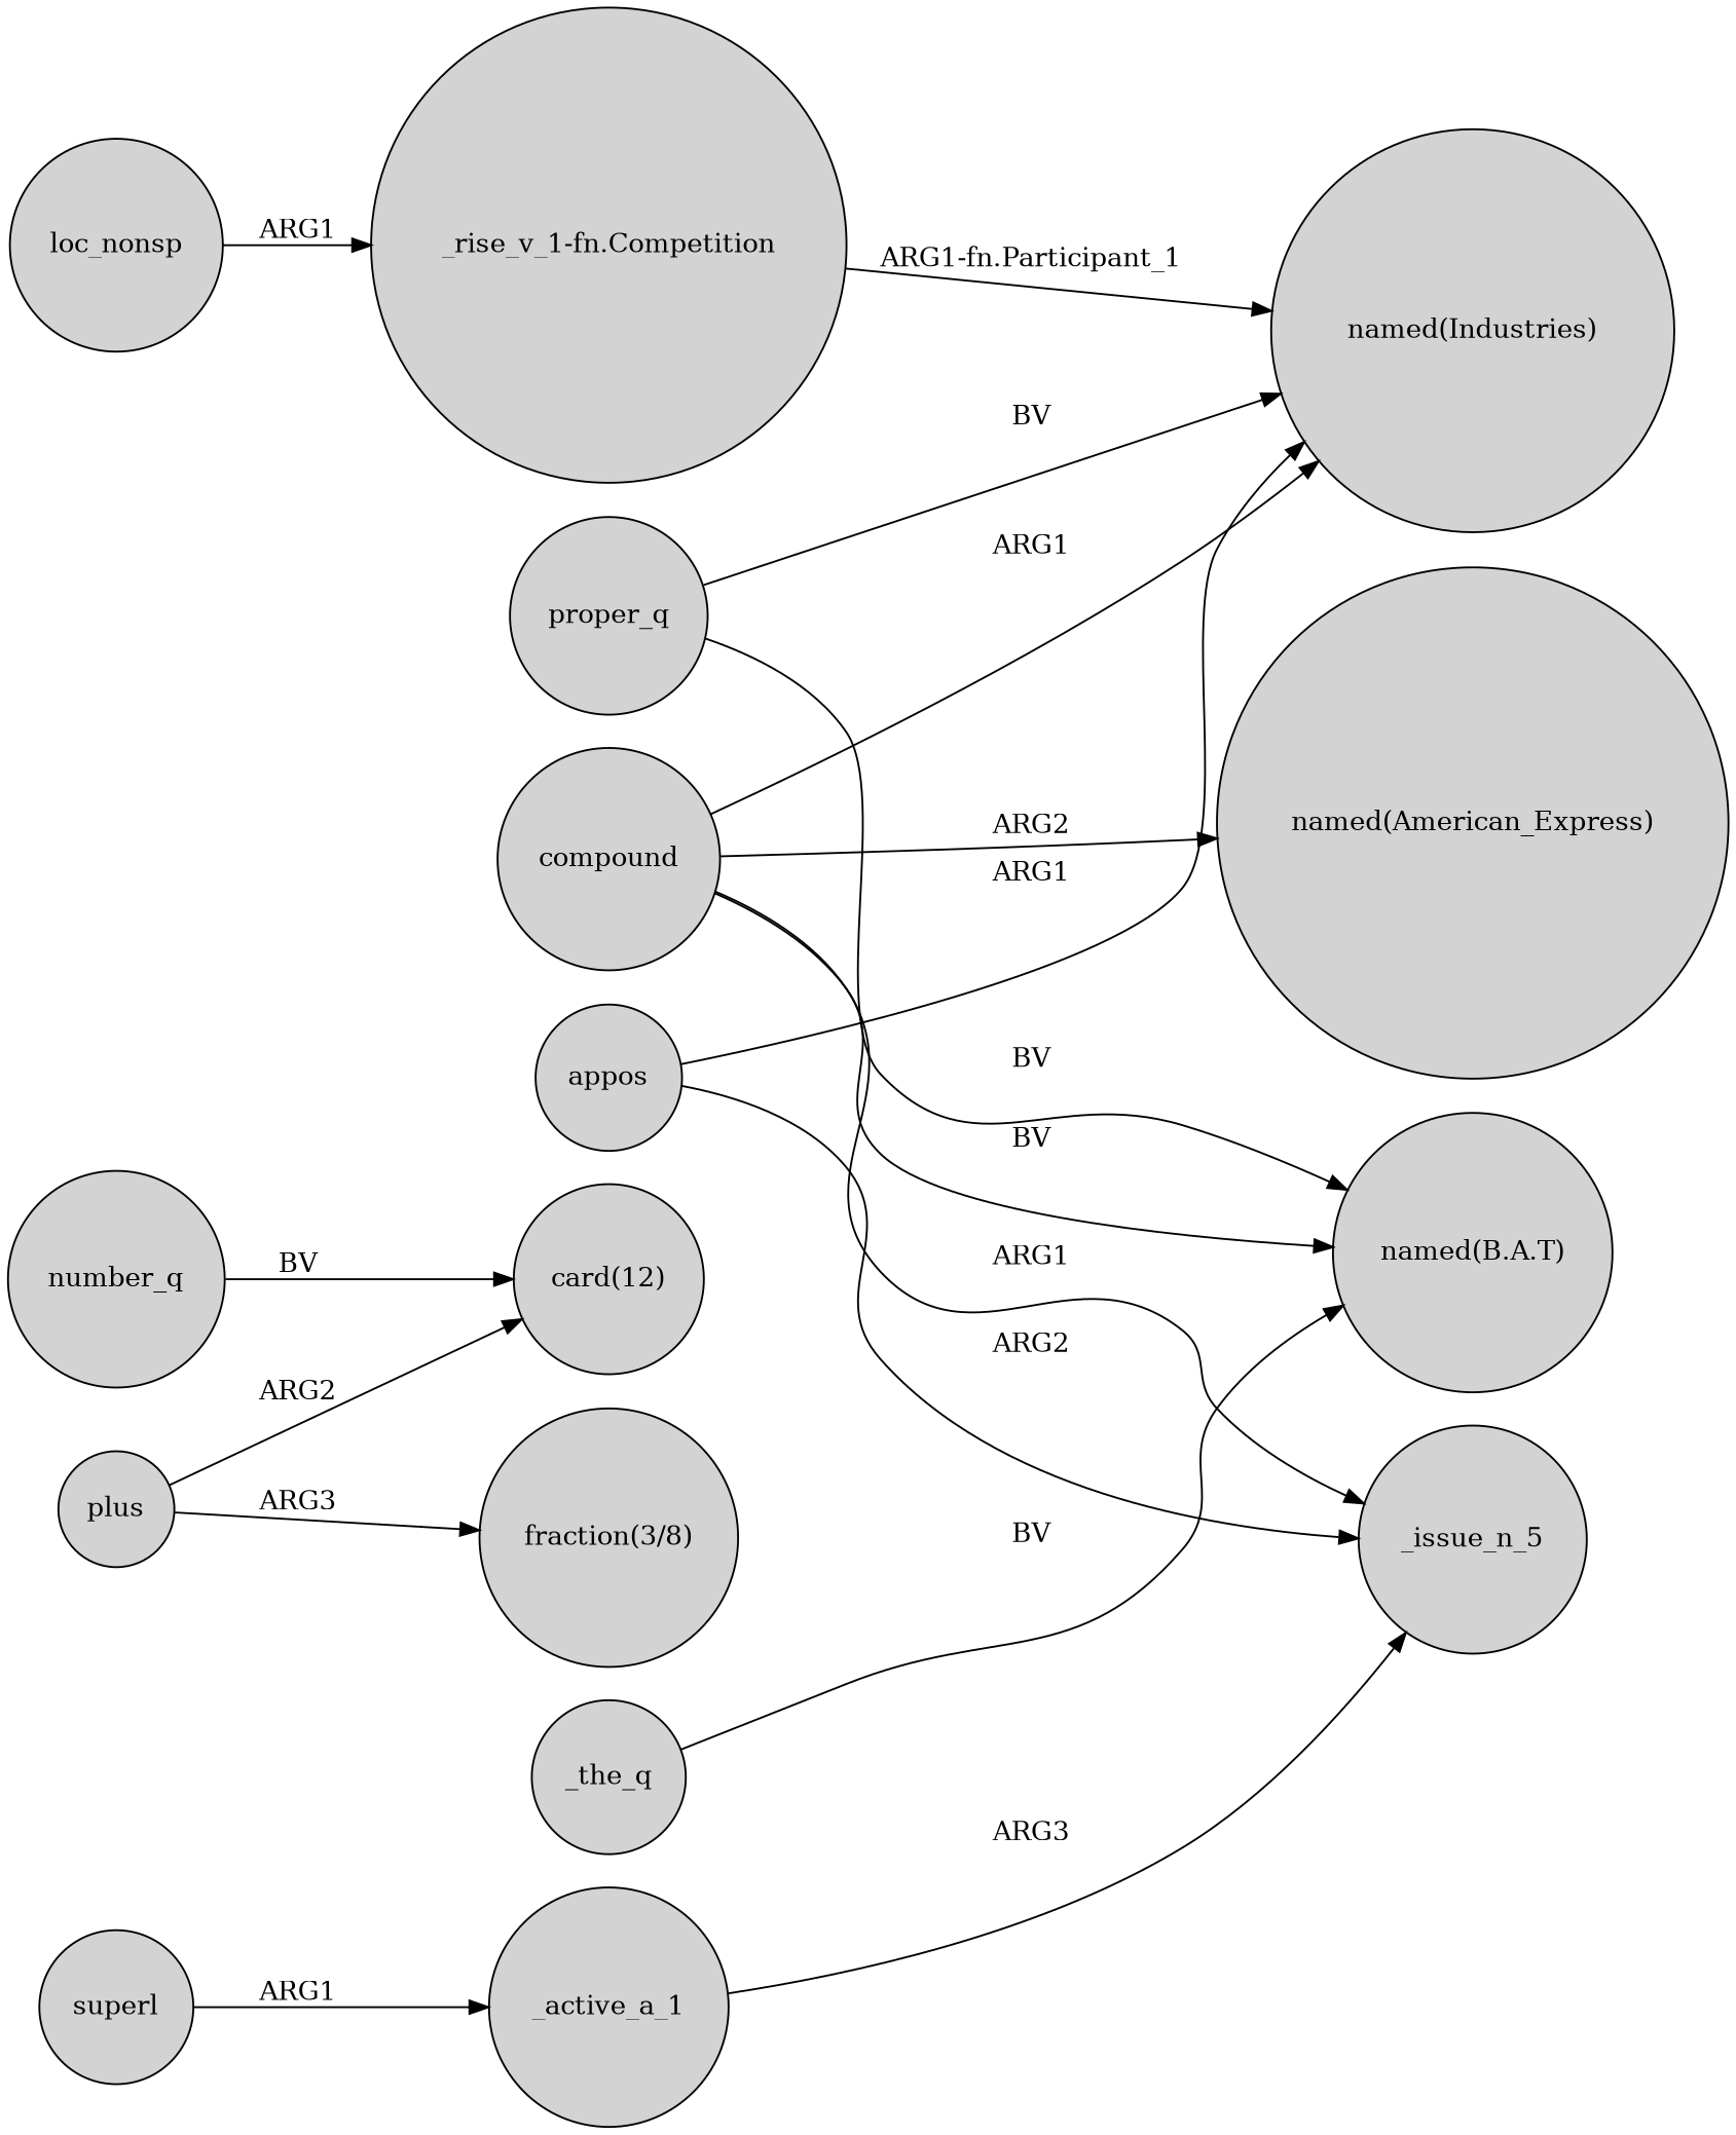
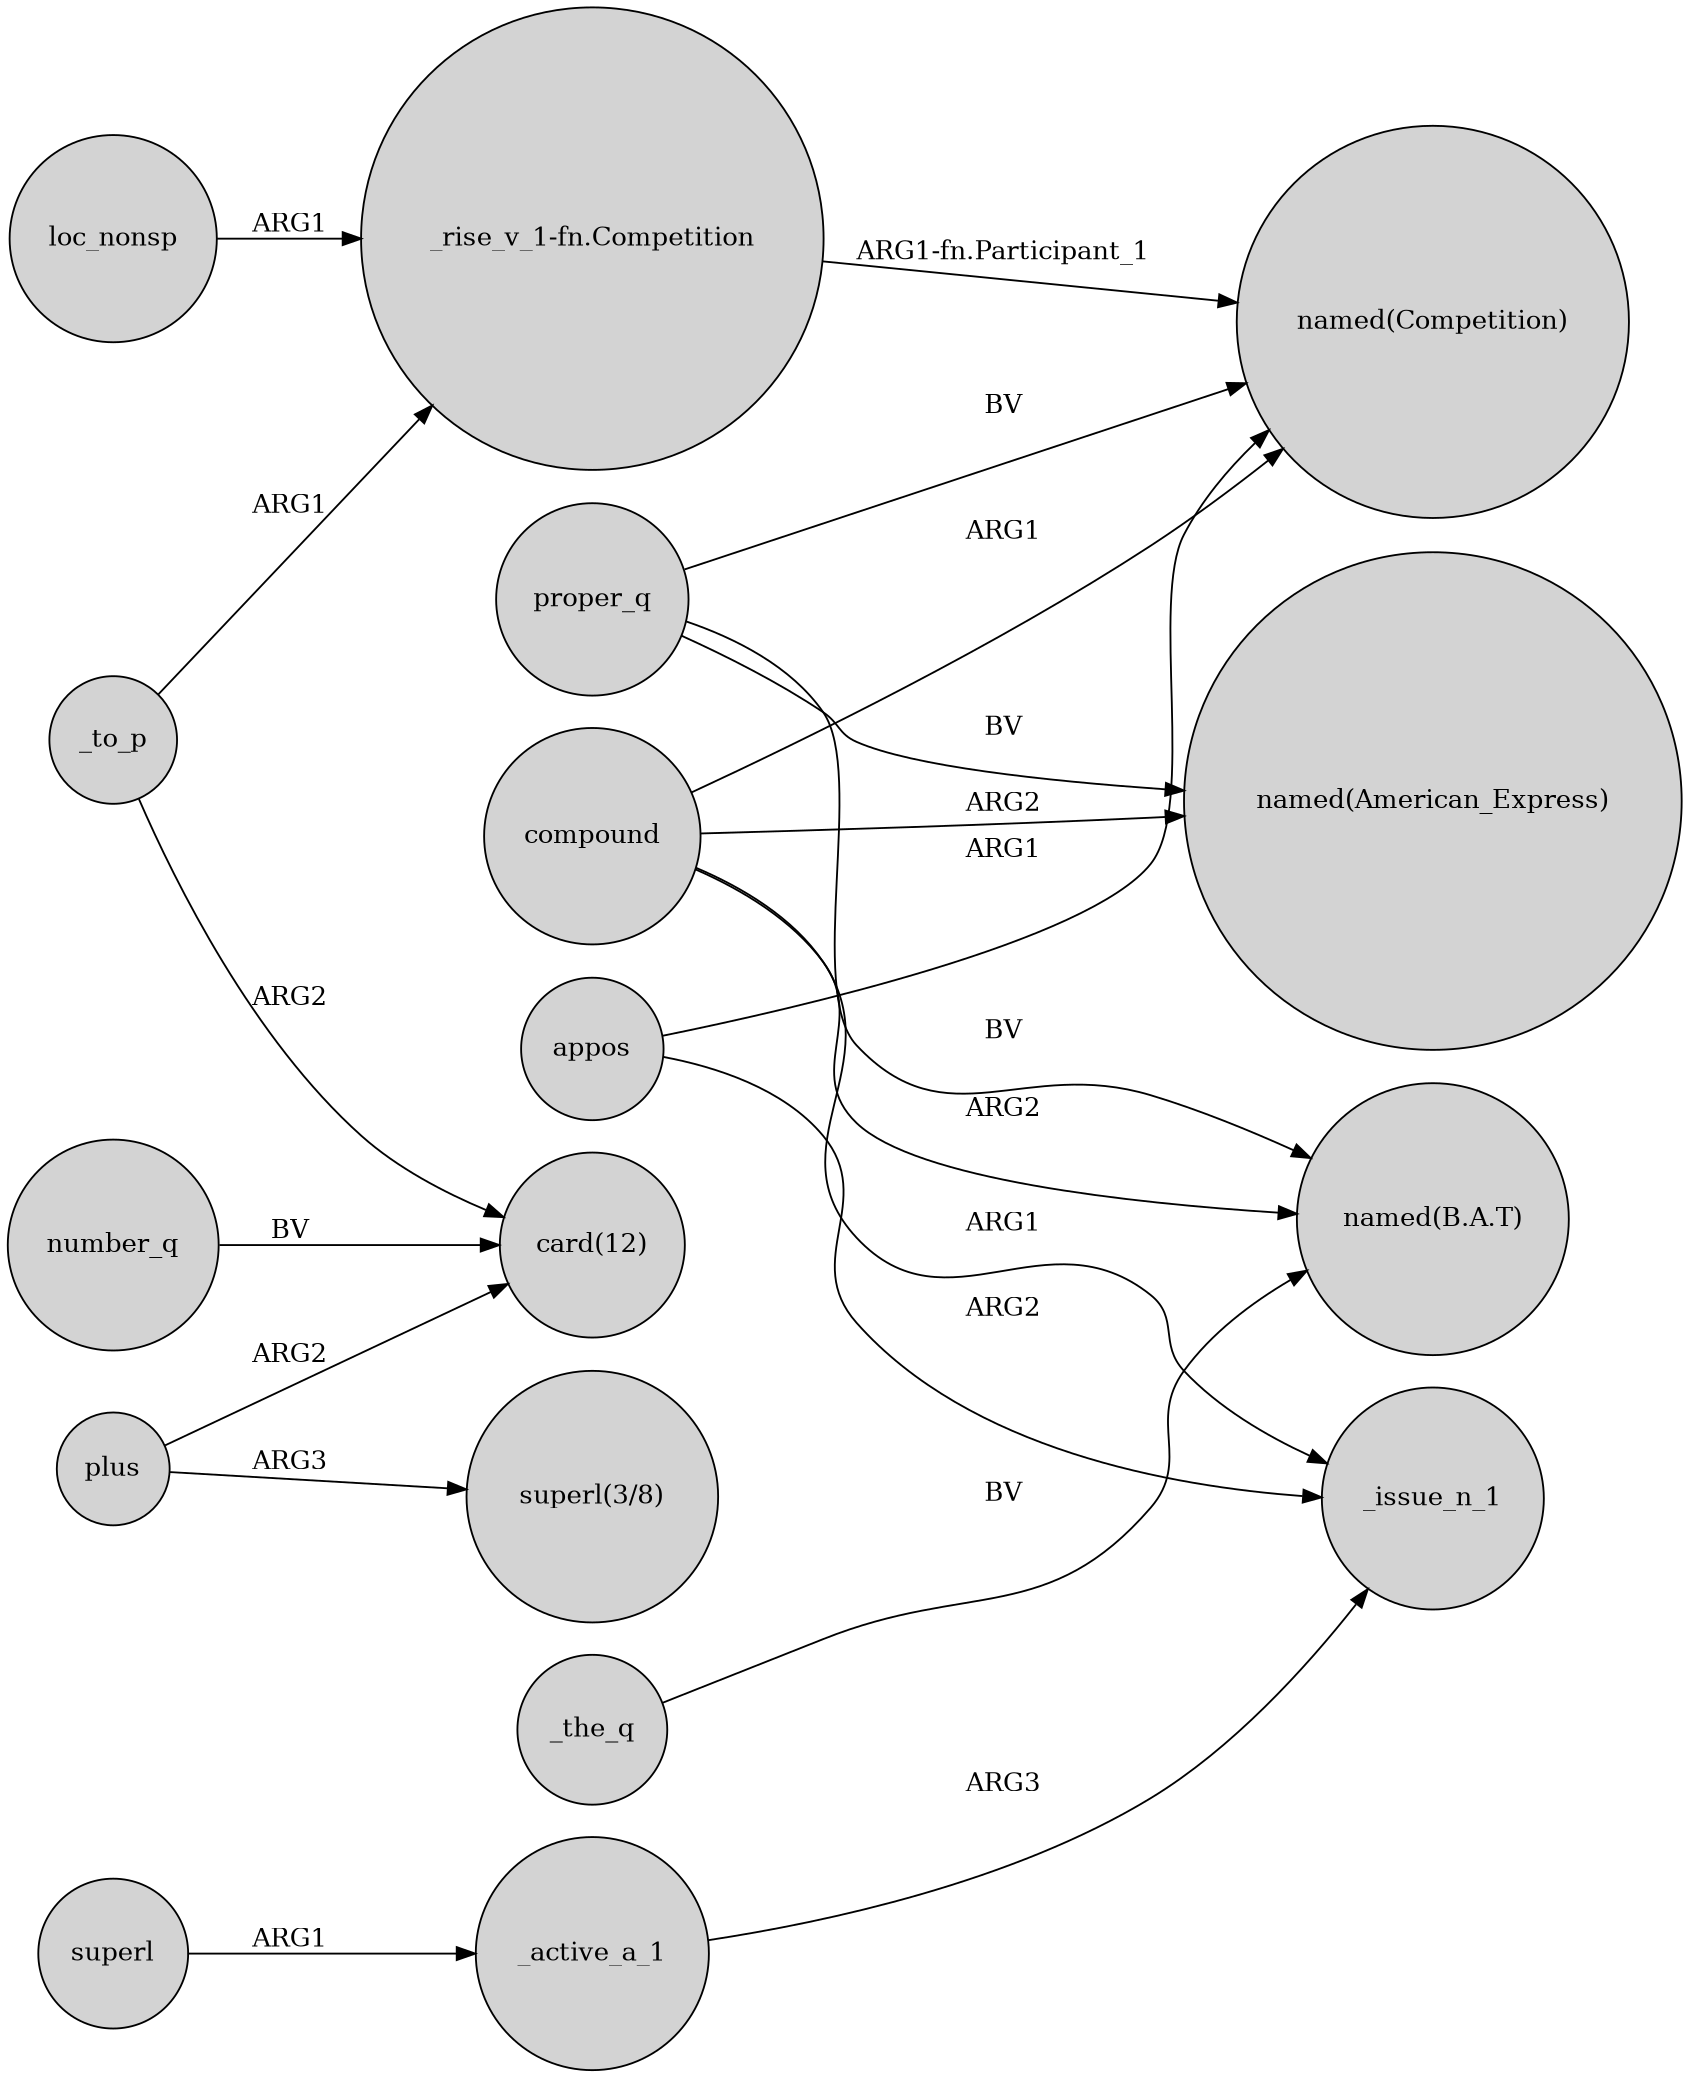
  digraph {
    rankdir=LR
    node [shape=circle style=filled]
    proper_q
-   "named(Industries)"
+   "named(Industries)" [label="named(Competition)"]
    "named(American_Express)"
    "named(B.A.T)"
    loc_nonsp
    "_rise_v_1-fn.Competition"
    compound
-   _issue_n_1 [label=_issue_n_5]
+   _issue_n_1
    plus
    "card(12)"
-   "fraction(3/8)"
+   "fraction(3/8)" [label="superl(3/8)"]
    number_q
+   _to_p
    superl
    _active_a_1
    appos
    _the_q
    proper_q -> "named(Industries)" [label=BV]
+   proper_q -> "named(American_Express)" [label=BV]
    proper_q -> "named(B.A.T)" [label=BV]
    loc_nonsp -> "_rise_v_1-fn.Competition" [label=ARG1]
    "_rise_v_1-fn.Competition" -> "named(Industries)" [label="ARG1-fn.Participant_1"]
    compound -> "named(Industries)" [label=ARG1]
    compound -> "named(American_Express)" [label=ARG2]
-   compound -> "named(B.A.T)" [label=BV]
+   compound -> "named(B.A.T)" [label=ARG2]
    compound -> _issue_n_1 [label=ARG1]
    plus -> "card(12)" [label=ARG2]
    plus -> "fraction(3/8)" [label=ARG3]
    number_q -> "card(12)" [label=BV]
+   _to_p -> "_rise_v_1-fn.Competition" [label=ARG1]
+   _to_p -> "card(12)" [label=ARG2]
    superl -> _active_a_1 [label=ARG1]
    _active_a_1 -> _issue_n_1 [label=ARG3]
    appos -> "named(Industries)" [label=ARG1]
    appos -> _issue_n_1 [label=ARG2]
    _the_q -> "named(B.A.T)" [label=BV]
  }
